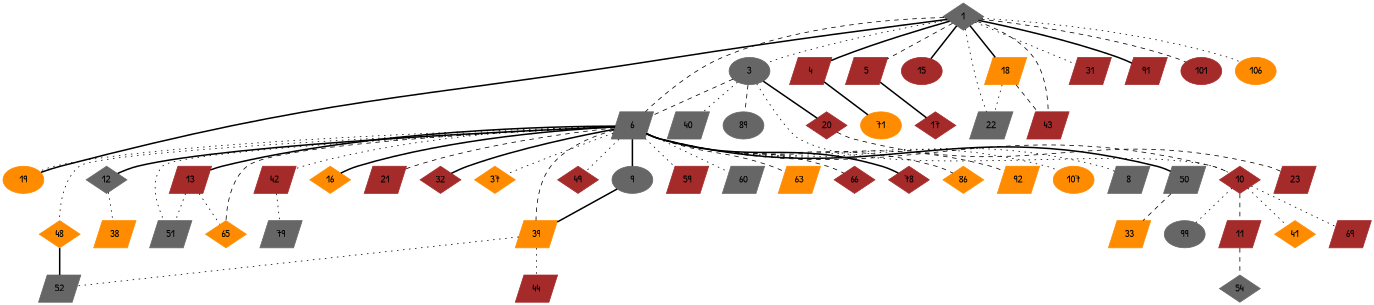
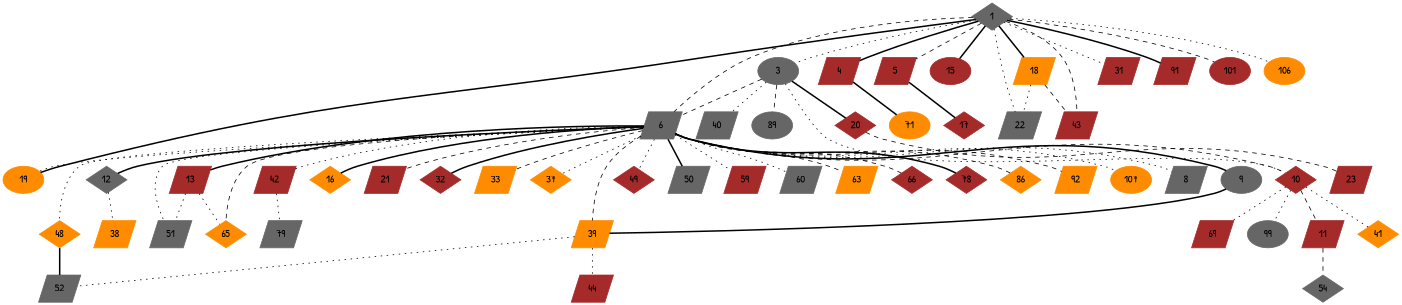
  graph {
    fontname="Patrick Hand"
    node [color=brown fontname="Patrick Hand" shape=parallelogram style=filled]
    edge [fontname="Patrick Hand" style=dotted]
    1 [color=gray40 shape=diamond super="+2+24+27"]
    3 [color=gray40 shape=ellipse]
    4
    5
    6 [color=gray40 super="+25+7"]
    15 [shape=ellipse]
    18 [color=darkorange super="+73+36"]
    19 [color=darkorange shape=ellipse super="+29+61+68"]
    22 [color=gray40]
    31
    43
    91
    101 [shape=ellipse]
    106 [color=darkorange shape=ellipse]
    10 [shape=diamond super="+26+62+87+110"]
    20 [shape=diamond super="+95"]
    40 [color=gray40 super="+74"]
    89 [color=gray40 shape=ellipse]
    71 [color=darkorange shape=ellipse super="+93"]
    17 [shape=diamond]
    8 [color=gray40]
    9 [color=gray40 shape=ellipse]
    12 [color=gray40 shape=diamond]
    13
    16 [color=darkorange shape=diamond super="+80+96"]
    21
    32 [shape=diamond]
    33 [color=darkorange super="+102+72+53"]
    37 [color=darkorange shape=diamond super="+56"]
    39 [color=darkorange super="+57+55"]
    42
    48 [color=darkorange shape=diamond]
    49 [shape=diamond]
    50 [color=gray40]
    51 [color=gray40 super="+82+83+105"]
    59
    60 [color=gray40]
    63 [color=darkorange]
    65 [color=darkorange shape=diamond super="+100"]
    66 [shape=diamond]
    78 [shape=diamond]
    86 [color=darkorange shape=diamond]
    92 [color=darkorange]
    107 [color=darkorange shape=ellipse]
    11
    41 [color=darkorange shape=diamond super="+58+77"]
    69
    99 [color=gray40 shape=ellipse]
    23
    38 [color=darkorange super="+108+46"]
    52 [color=gray40 super="+75+85+76+109+111+94"]
    44 [super="+70"]
    79 [color=gray40]
    54 [color=gray40 shape=diamond]
    1 -- 3
    1 -- 4 [style=bold]
    1 -- 5 [style=dashed]
    1 -- 6 [style=dashed]
    1 -- 15 [style=bold]
    1 -- 18 [style=bold]
    1 -- 19 [style=bold]
    1 -- 22
    1 -- 31
    1 -- 43 [style=dashed]
    1 -- 91 [style=bold]
    1 -- 101 [style=dashed]
    1 -- 106
    3 -- 6 [style=dashed]
    3 -- 10
    3 -- 20 [style=bold]
    3 -- 40
    3 -- 89 [style=dashed]
    4 -- 71 [style=bold]
    5 -- 17 [style=bold]
    6 -- 19
    6 -- 10 [style=dashed]
    6 -- 8 [weight=2]
    6 -- 9 [style=bold]
    6 -- 12 [style=bold]
    6 -- 13 [style=bold]
    6 -- 16 [style=bold]
    6 -- 21 [style=dashed]
    6 -- 32 [style=bold]
-   50 -- 33 [style=dashed]
+   6 -- 33 [style=dashed]
    6 -- 37
    6 -- 39 [style=dashed]
    6 -- 42
    6 -- 48
    6 -- 49
    6 -- 50 [style=bold]
    6 -- 51
    6 -- 59
    6 -- 60
    6 -- 63 [style=dashed]
    6 -- 65 [style=dashed]
    6 -- 66 [style=dashed]
    6 -- 78 [style=bold]
    6 -- 86 [style=dashed]
    6 -- 92 [style=dashed]
    6 -- 107
    18 -- 22
    18 -- 43 [style=dashed]
    10 -- 11 [style=dashed]
    10 -- 41
    10 -- 69
    10 -- 99
    20 -- 23 [style=dashed]
    9 -- 39 [style=bold]
    12 -- 38
    13 -- 51
    13 -- 65
    39 -- 52
    39 -- 44
    42 -- 79
    48 -- 52 [style=bold weight=2]
    11 -- 54 [style=dashed]
  }
